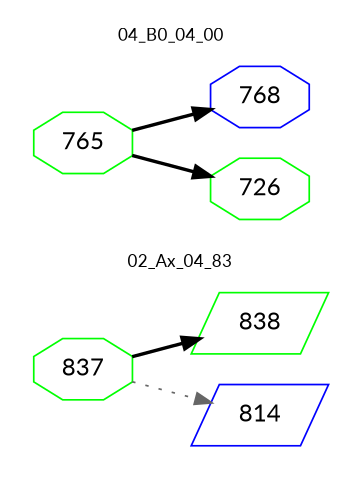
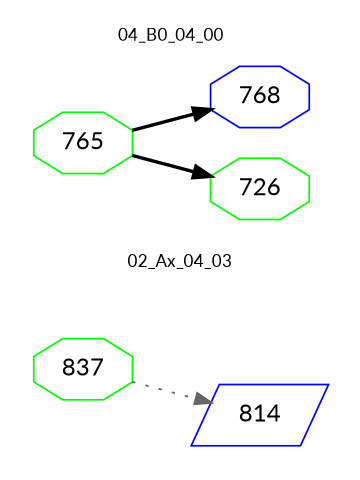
  digraph {
    fontname=Lato
    rankdir=LR
    node [color=green fontname=Lato shape=octagon]
    edge [color=black fontname=Lato style=bold]
    n1 [label=837]
    n2 [color=blue label=814 shape=parallelogram]
-   n3 [label=838 shape=parallelogram]
    n4 [label=765]
    n5 [label=726]
    n6 [color=blue label=768]
    subgraph cluster_1 {
      color=white
      fontsize=10
-     label="02_Ax_04_83"
+     label="02_Ax_04_03"
      n1
      n2
-     n3
    }
    subgraph cluster_2 {
      color=white
      fontsize=10
      label="04_B0_04_00"
      n4
      n5
      n6
    }
    n1 -> n2 [color=gray40 style=dotted]
-   n1 -> n3
    n4 -> n5
    n4 -> n6
  }
